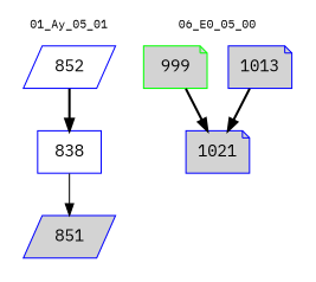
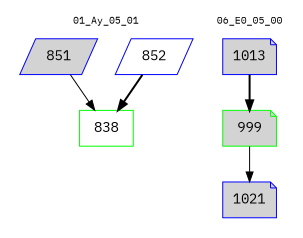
  digraph {
    fontname="IBM Plex Mono"
    node [color=blue fillcolor=lightgrey fontname="IBM Plex Mono" shape=note style=filled]
    edge [color=black fontname="IBM Plex Mono" style=bold]
    n1 [fillcolor=white label=852 shape=parallelogram]
-   n2 [fillcolor=white label=838 shape=box]
+   n2 [color=green fillcolor=white label=838 shape=box]
    n3 [label=851 shape=parallelogram]
    n4 [label=1013]
    n5 [color=green label=999]
    n6 [label=1021]
    subgraph cluster_1 {
      color=white
      fontsize=10
      label="01_Ay_05_01"
      n1
      n2
      n3
    }
    subgraph cluster_2 {
      color=white
      fontsize=10
      label="06_E0_05_00"
      n4
      n5
      n6
    }
    n1 -> n2
-   n2 -> n3 [style=solid]
-   n4 -> n6
-   n5 -> n6
+   n3 -> n2 [style=solid]
+   n4 -> n5
+   n5 -> n6 [style=solid]
  }
